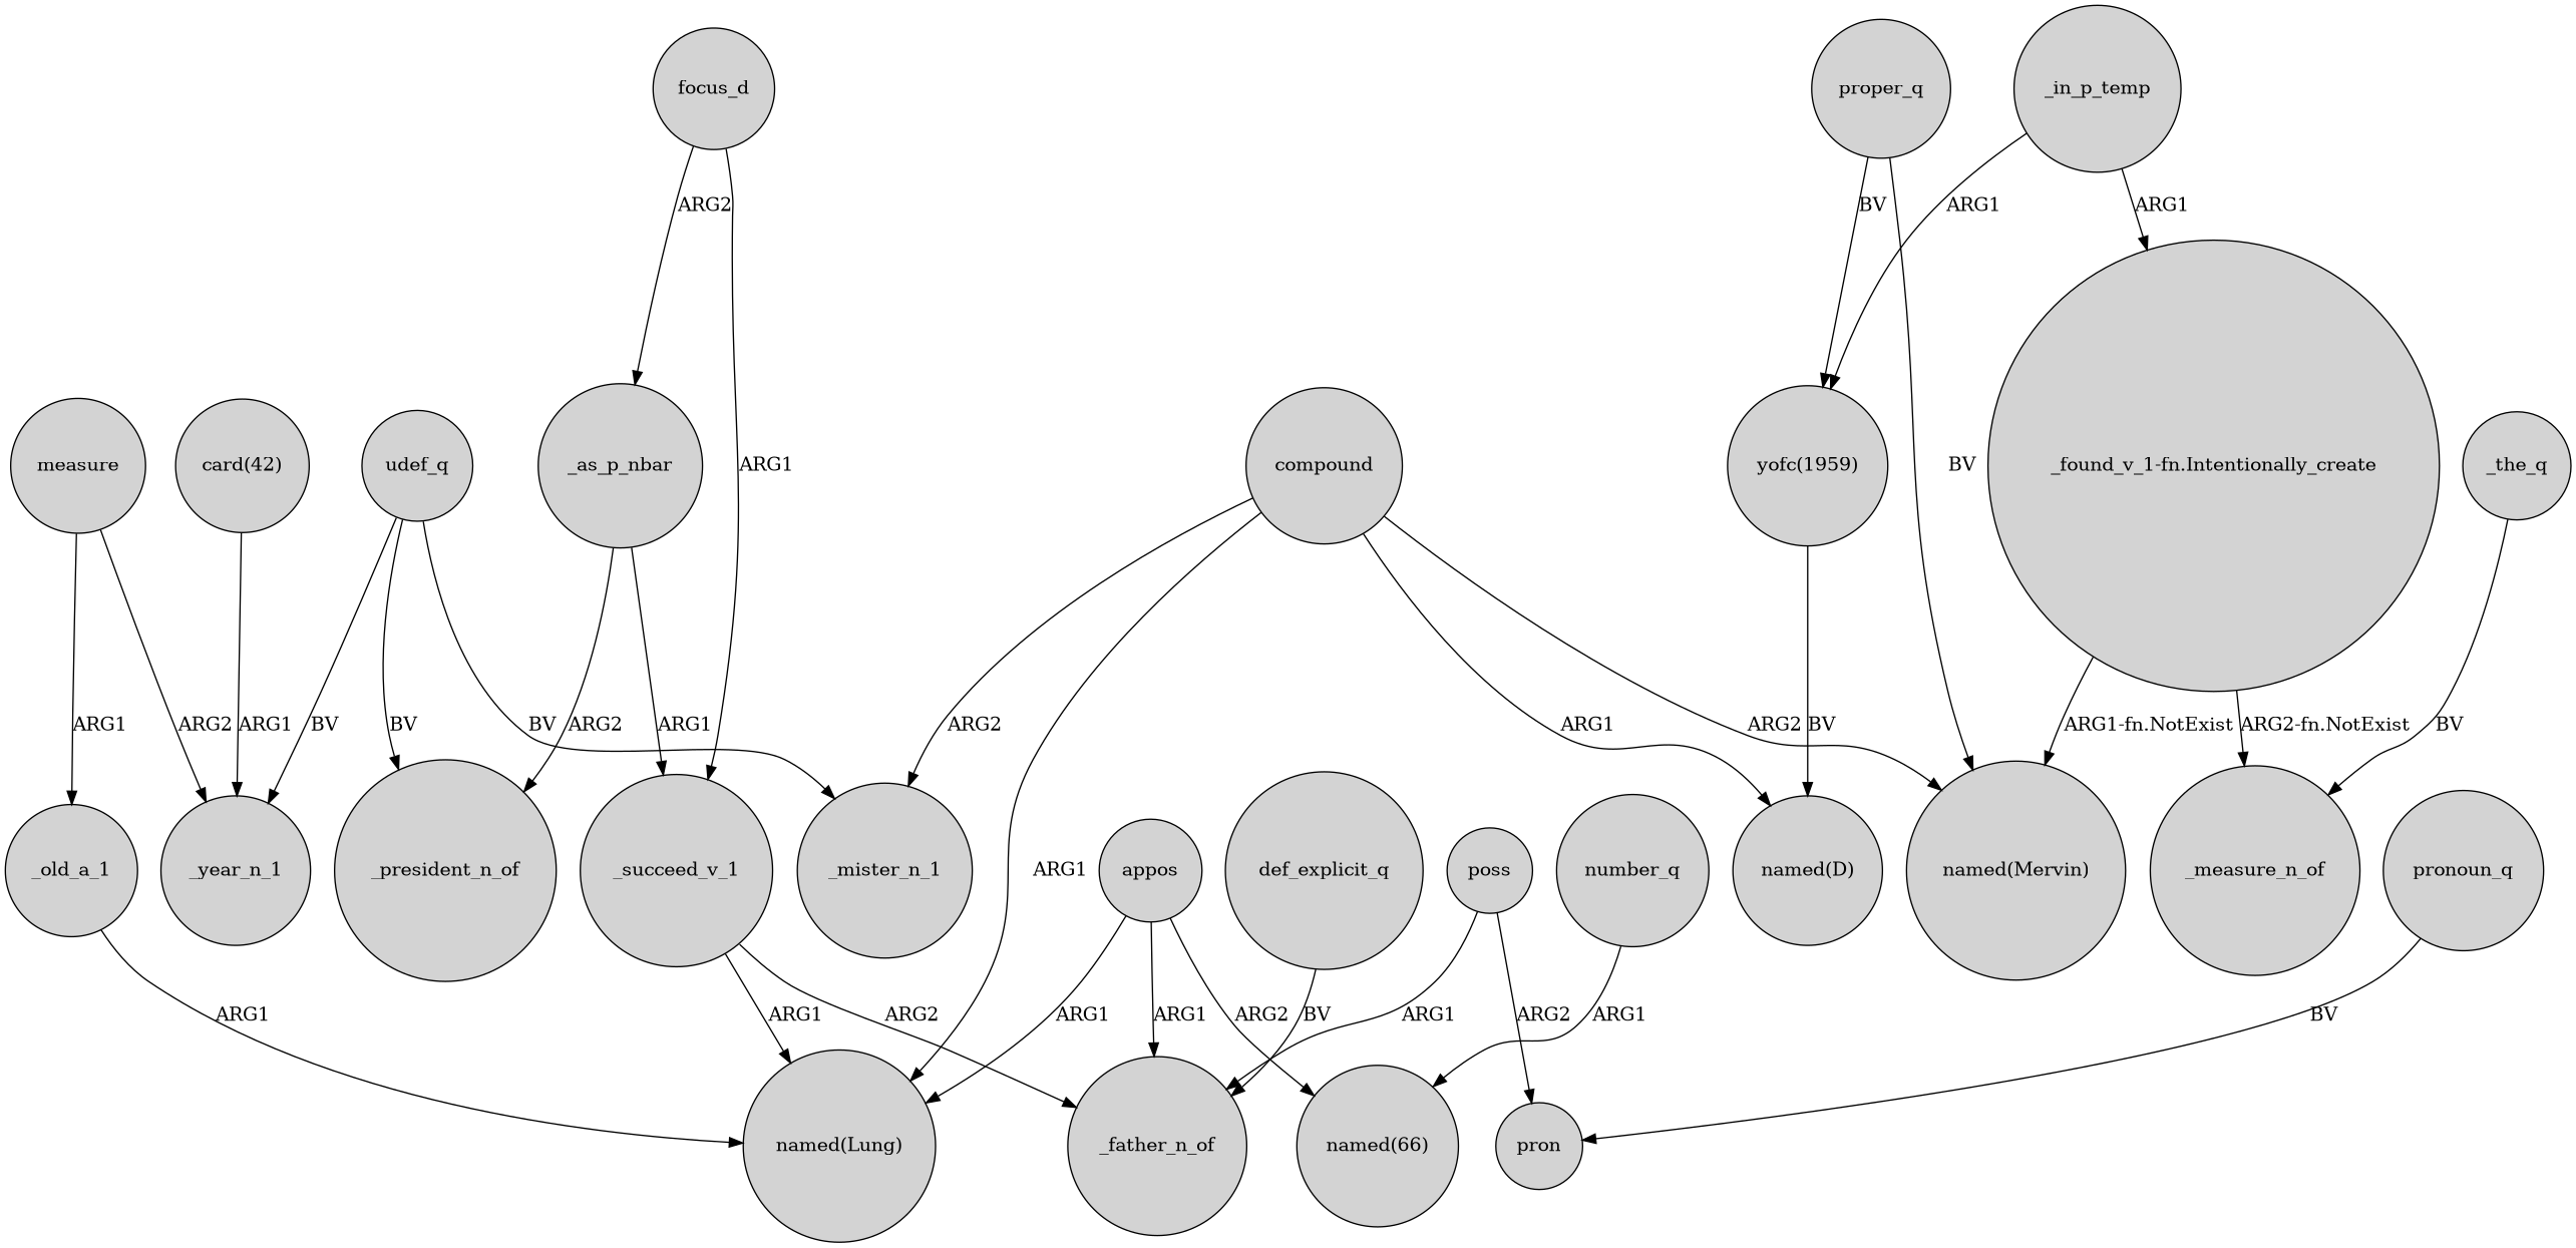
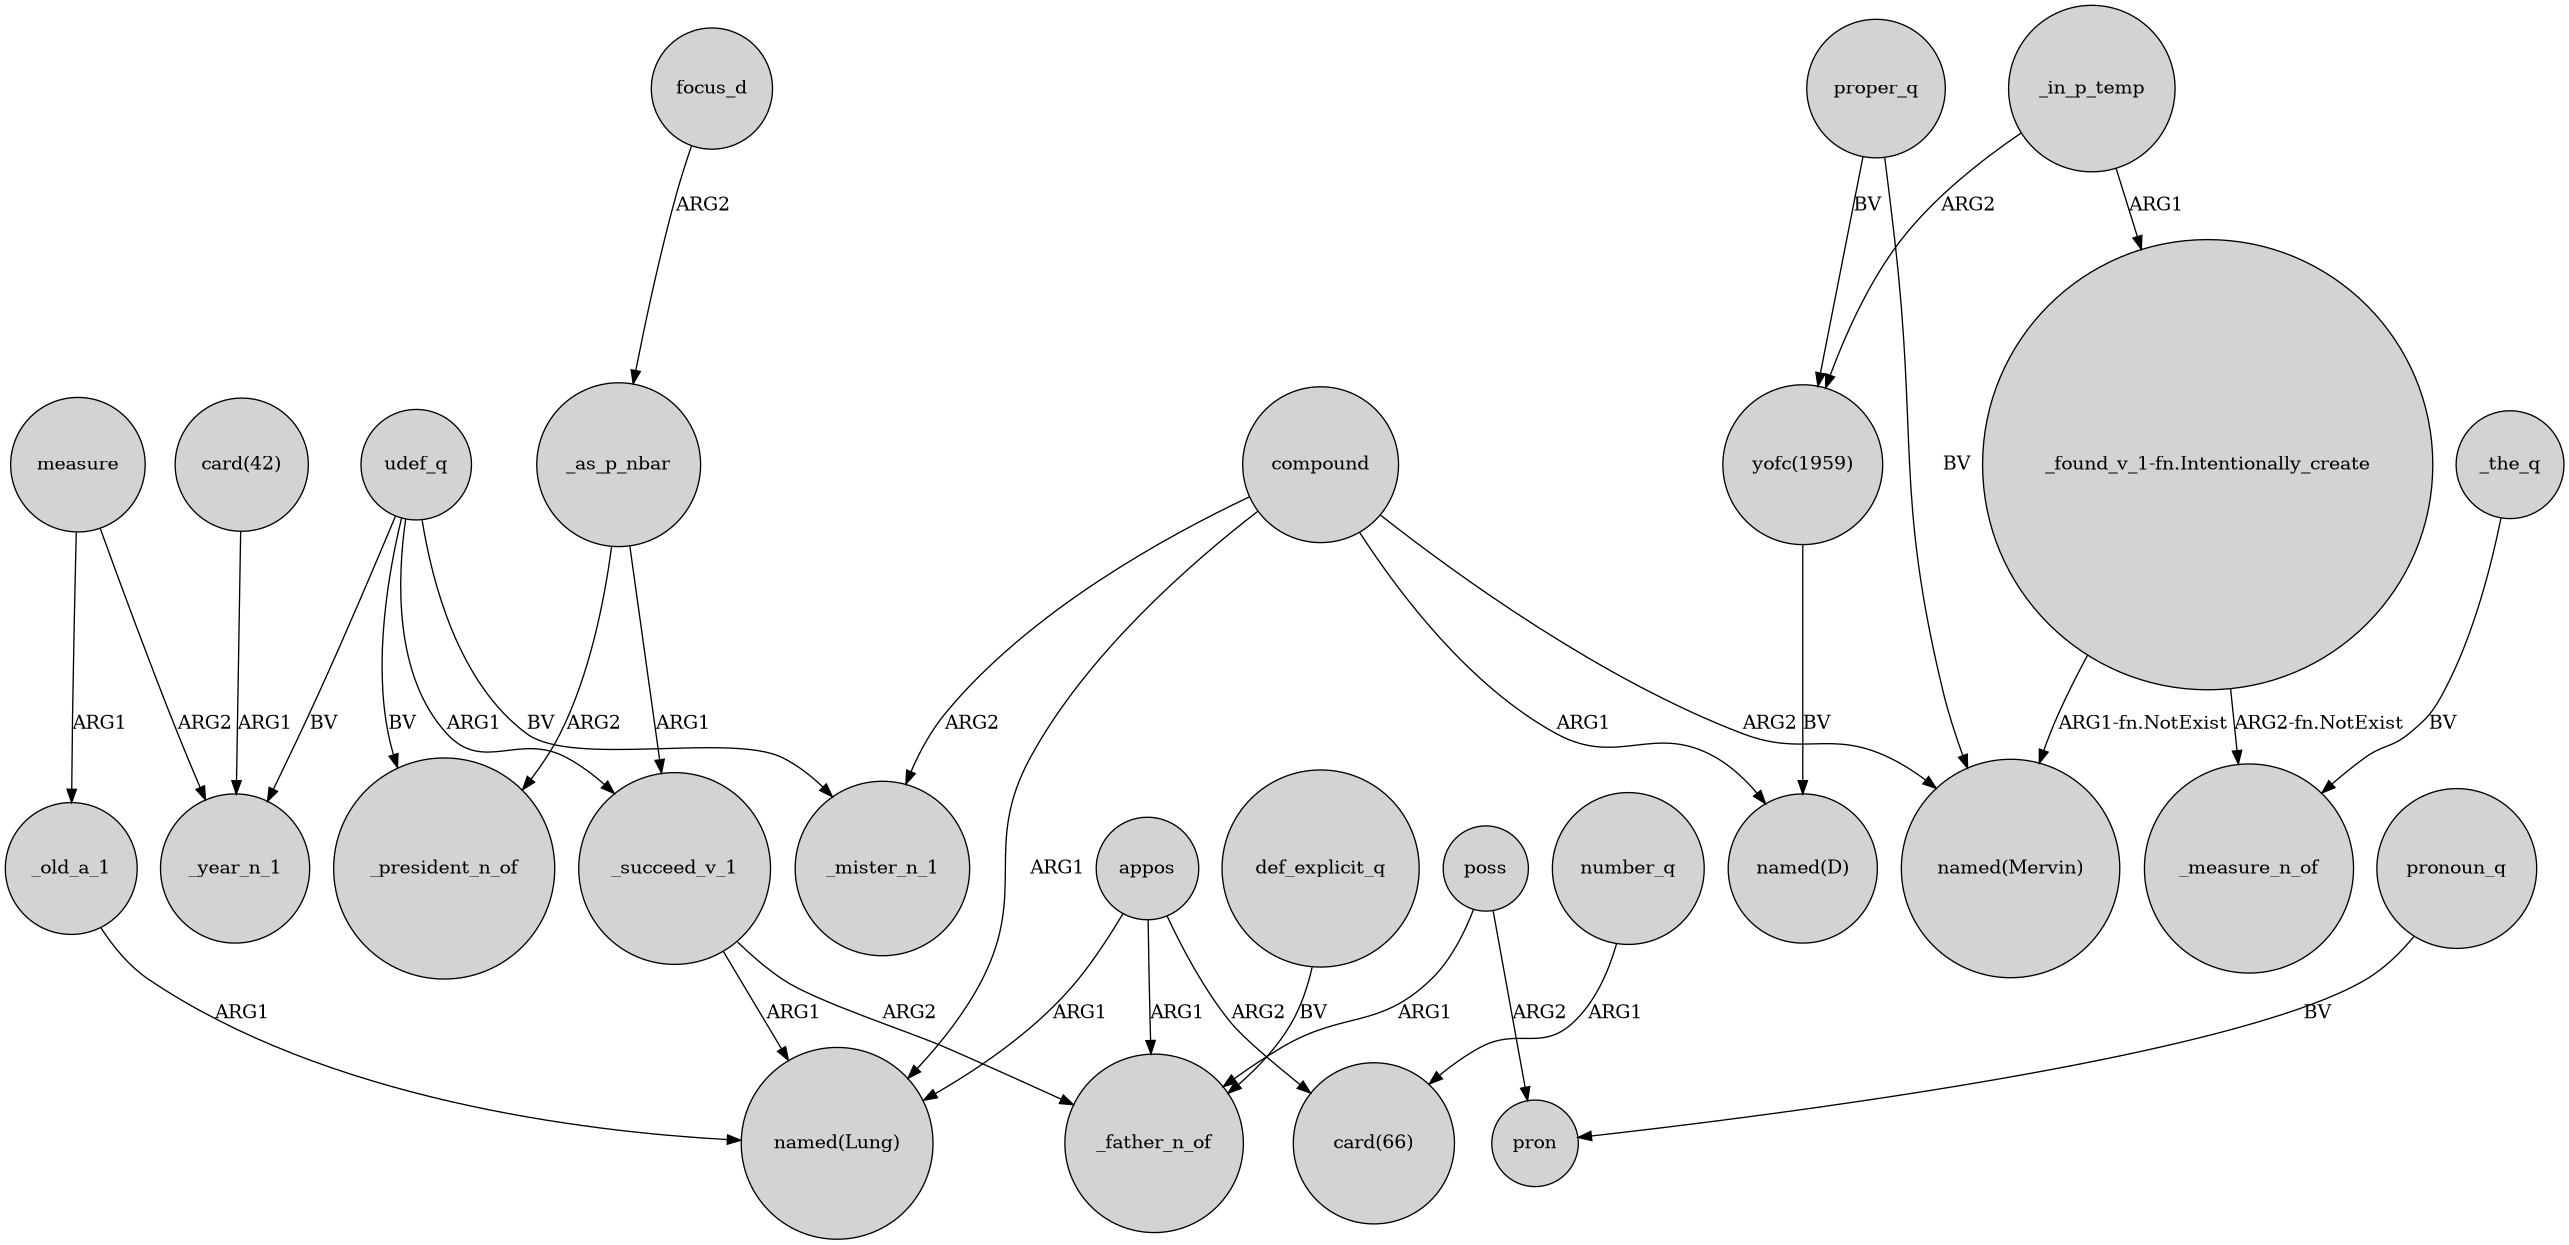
  digraph {
    node [shape=circle style=filled]
    appos
    "named(Lung)"
-   "card(66)" [label="named(66)"]
+   "card(66)"
    _father_n_of
    n5 [label=_measure_n_of]
    "_found_v_1-fn.Intentionally_create"
    "named(Mervin)"
    poss
    pron
    proper_q
    "yofc(1959)"
    "named(D)"
    measure
    _year_n_1
    _old_a_1
    _as_p_nbar
    _president_n_of
    _succeed_v_1
    "card(42)"
    compound
    _mister_n_1
    number_q
    udef_q
    _in_p_temp
    def_explicit_q
    focus_d
    _the_q
    pronoun_q
    appos -> "named(Lung)" [label=ARG1]
    appos -> "card(66)" [label=ARG2]
    appos -> _father_n_of [label=ARG1]
    "_found_v_1-fn.Intentionally_create" -> n5 [label="ARG2-fn.NotExist"]
    "_found_v_1-fn.Intentionally_create" -> "named(Mervin)" [label="ARG1-fn.NotExist"]
    poss -> _father_n_of [label=ARG1]
    poss -> pron [label=ARG2]
    proper_q -> "named(Mervin)" [label=BV]
    proper_q -> "yofc(1959)" [label=BV]
    "yofc(1959)" -> "named(D)" [label=BV]
    measure -> _year_n_1 [label=ARG2]
    measure -> _old_a_1 [label=ARG1]
    _old_a_1 -> "named(Lung)" [label=ARG1]
    _as_p_nbar -> _president_n_of [label=ARG2]
    _as_p_nbar -> _succeed_v_1 [label=ARG1]
    _succeed_v_1 -> "named(Lung)" [label=ARG1]
    _succeed_v_1 -> _father_n_of [label=ARG2]
    "card(42)" -> _year_n_1 [label=ARG1]
    compound -> "named(Lung)" [label=ARG1]
    compound -> "named(Mervin)" [label=ARG2]
    compound -> "named(D)" [label=ARG1]
    compound -> _mister_n_1 [label=ARG2]
    number_q -> "card(66)" [label=ARG1]
    udef_q -> _year_n_1 [label=BV]
    udef_q -> _president_n_of [label=BV]
    udef_q -> _mister_n_1 [label=BV]
    _in_p_temp -> "_found_v_1-fn.Intentionally_create" [label=ARG1]
-   _in_p_temp -> "yofc(1959)" [label=ARG1]
+   _in_p_temp -> "yofc(1959)" [label=ARG2]
    def_explicit_q -> _father_n_of [label=BV]
    focus_d -> _as_p_nbar [label=ARG2]
-   focus_d -> _succeed_v_1 [label=ARG1]
+   udef_q -> _succeed_v_1 [label=ARG1]
    _the_q -> n5 [label=BV]
    pronoun_q -> pron [label=BV]
  }
